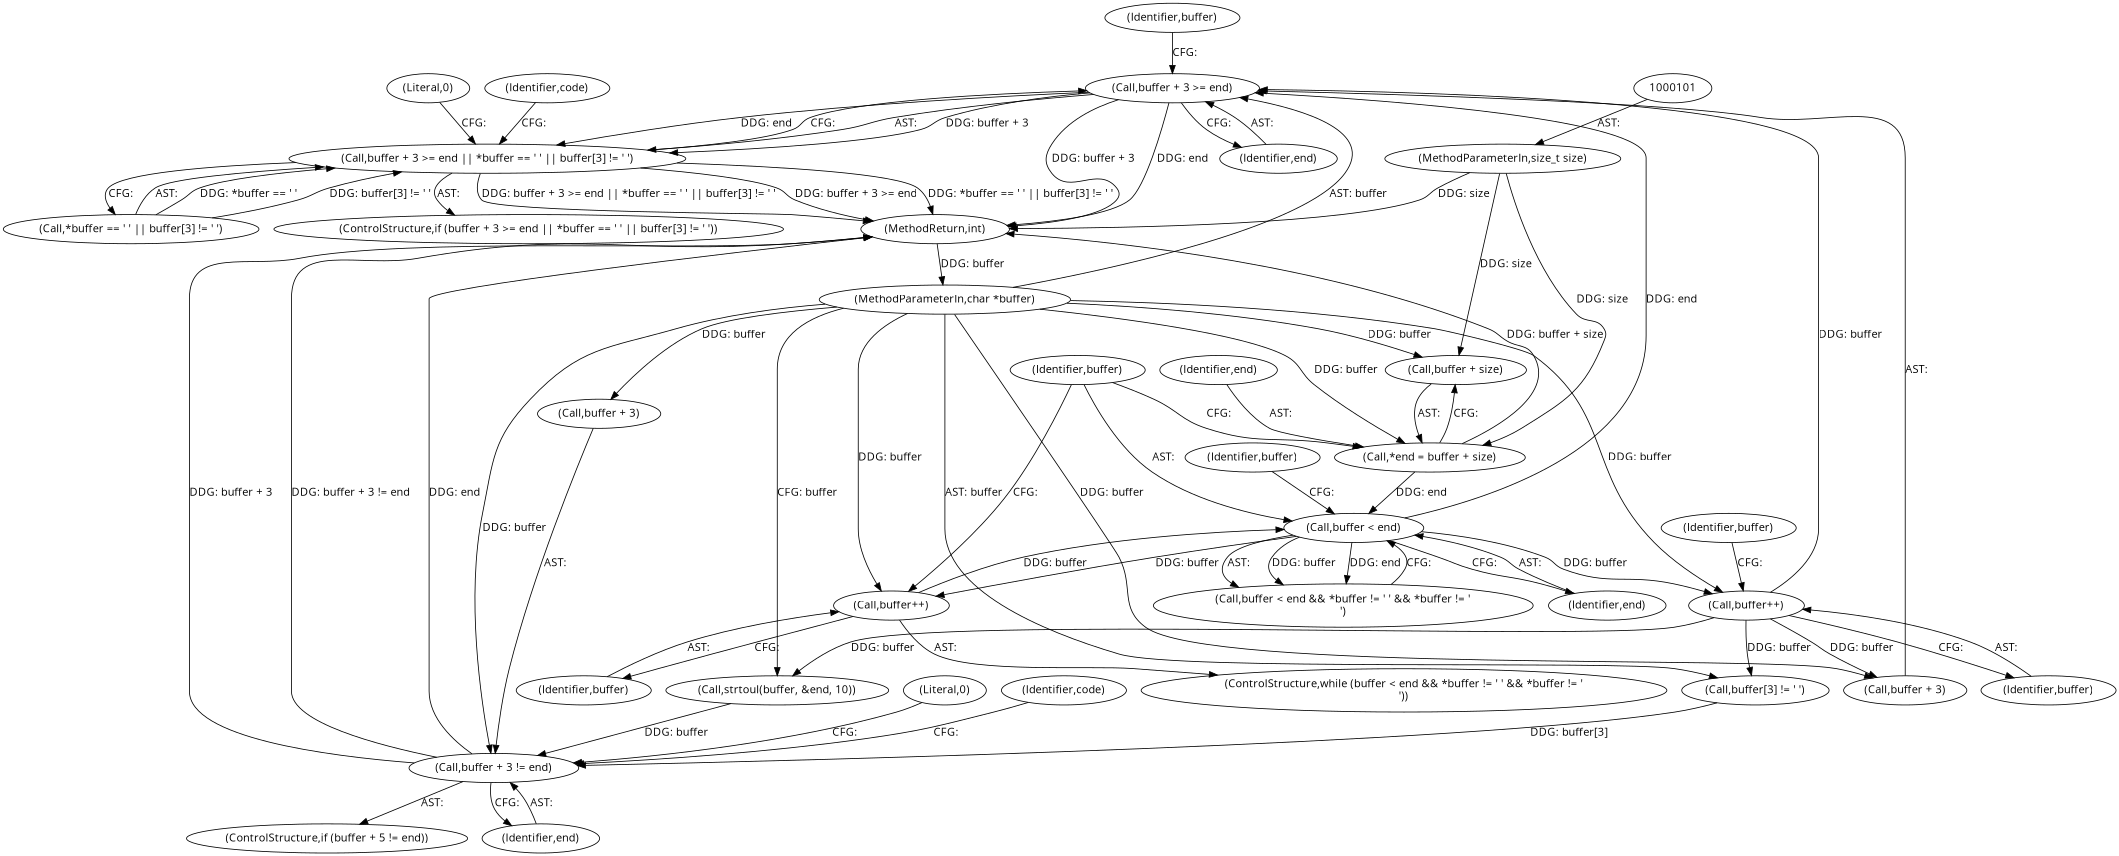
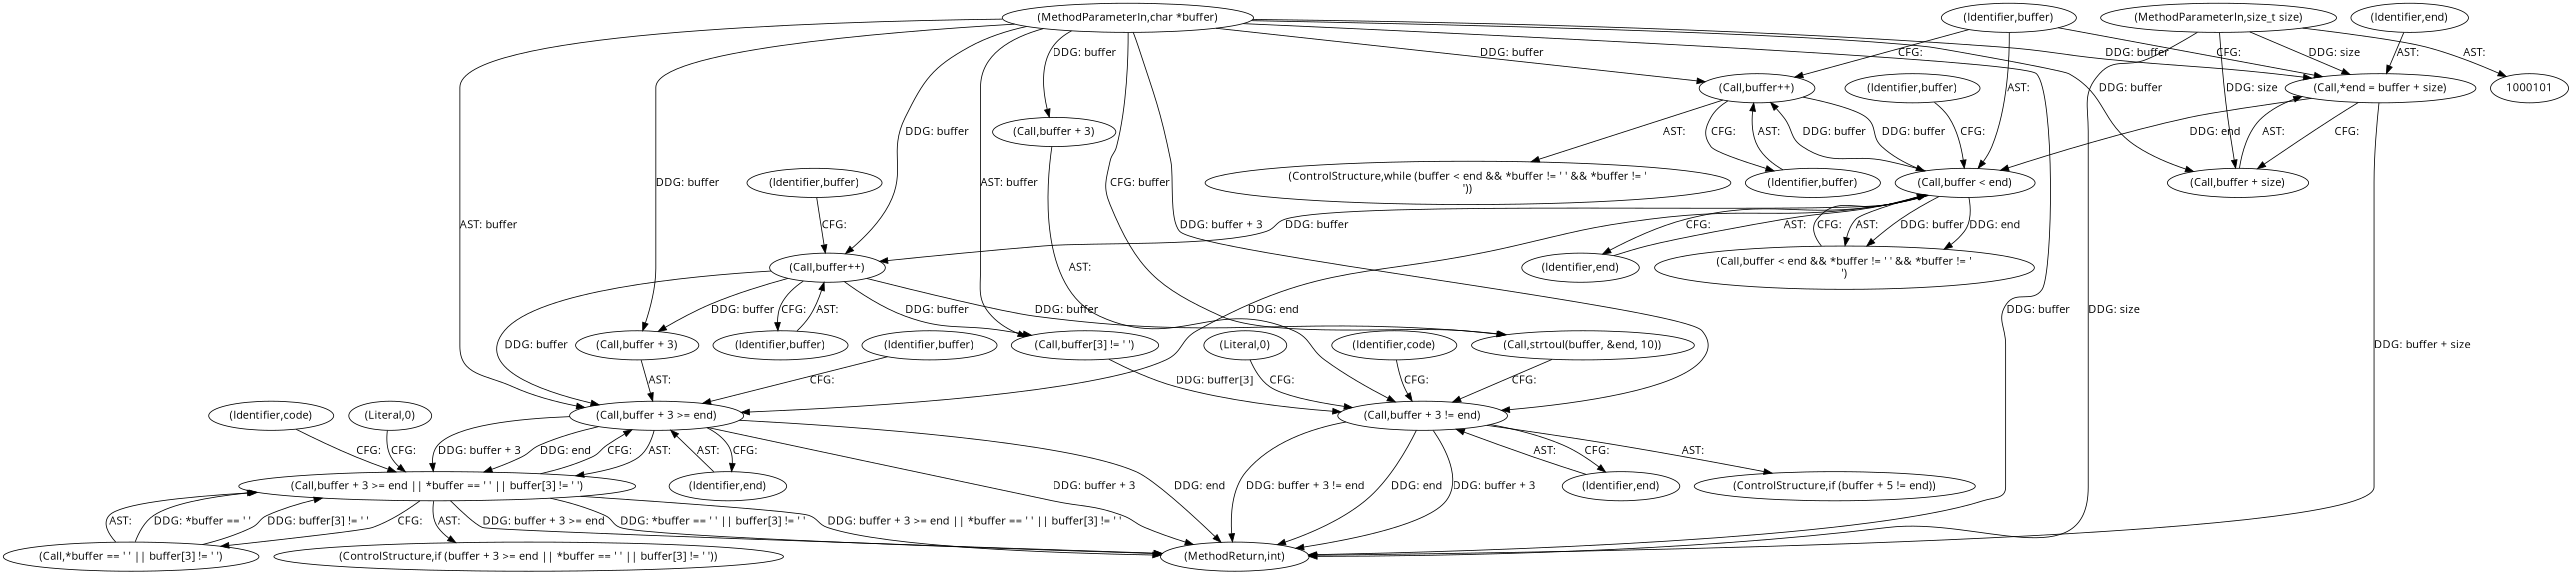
  digraph {
    fontname="Open Sans"
    node [fontname="Open Sans"]
    edge [fontname="Open Sans"]
    n1 [label="(Call,buffer + 3 >= end)"]
    n2 [label="(Call,buffer + 3 >= end || *buffer == ' ' || buffer[3] != ' ')"]
    n3 [label="(Identifier,end)"]
    n4 [label="(MethodReturn,int)"]
    n5 [label="(ControlStructure,if (buffer + 3 >= end || *buffer == ' ' || buffer[3] != ' '))"]
    n6 [label="(Call,*buffer == ' ' || buffer[3] != ' ')"]
    n7 [label="(Call,buffer + 3 != end)"]
    n8 [label="(ControlStructure,if (buffer + 5 != end))"]
    n9 [label="(Identifier,end)"]
    n10 [label="(Call,buffer++)"]
    n11 [label="(Call,buffer + 3)"]
    n12 [label="(Identifier,buffer)"]
    n13 [label="(Call,buffer[3] != ' ')"]
    n14 [label="(Call,strtoul(buffer, &end, 10))"]
    n15 [label="(Call,buffer < end)"]
    n16 [label="(Call,buffer++)"]
    n17 [label="(Identifier,end)"]
    n18 [label="(Call,buffer < end && *buffer != ' ' && *buffer != '\r')"]
    n19 [label="(ControlStructure,while (buffer < end && *buffer != ' ' && *buffer != '\r'))"]
    n20 [label="(Identifier,buffer)"]
    n21 [label="(MethodParameterIn,char *buffer)"]
    n22 [label="(Call,*end = buffer + size)"]
    n23 [label="(Call,buffer + 3)"]
    n24 [label="(Call,buffer + size)"]
    n25 [label="(MethodParameterIn,size_t size)"]
    1000101
    n27 [label="(Identifier,buffer)"]
    n28 [label="(Literal,0)"]
    n29 [label="(Literal,0)"]
    n30 [label="(Identifier,code)"]
    n31 [label="(Identifier,end)"]
    n32 [label="(Identifier,code)"]
    n33 [label="(Identifier,buffer)"]
    n34 [label="(Identifier,buffer)"]
    n35 [label="(Identifier,buffer)"]
    n1 -> n2 [label="AST: "]
    n1 -> n2 [label="DDG: buffer + 3"]
    n1 -> n2 [label="DDG: end"]
    n1 -> n3 [label="CFG: "]
    n1 -> n4 [label="DDG: buffer + 3"]
    n1 -> n4 [label="DDG: end"]
    n2 -> n1 [label="CFG: "]
    n2 -> n4 [label="DDG: buffer + 3 >= end || *buffer == ' ' || buffer[3] != ' '"]
    n2 -> n4 [label="DDG: buffer + 3 >= end"]
    n2 -> n4 [label="DDG: *buffer == ' ' || buffer[3] != ' '"]
    n2 -> n5 [label="AST: "]
    n2 -> n6 [label="CFG: "]
    n3 -> n1 [label="AST: "]
    n6 -> n2 [label="AST: "]
    n6 -> n2 [label="DDG: *buffer == ' '"]
    n6 -> n2 [label="DDG: buffer[3] != ' '"]
    n7 -> n4 [label="DDG: buffer + 3 != end"]
    n7 -> n4 [label="DDG: end"]
    n7 -> n4 [label="DDG: buffer + 3"]
    n7 -> n8 [label="AST: "]
    n7 -> n9 [label="CFG: "]
    n9 -> n7 [label="AST: "]
    n10 -> n1 [label="DDG: buffer"]
    n10 -> n11 [label="DDG: buffer"]
    n10 -> n12 [label="CFG: "]
    n10 -> n13 [label="DDG: buffer"]
    n10 -> n14 [label="DDG: buffer"]
    n11 -> n1 [label="AST: "]
    n12 -> n10 [label="AST: "]
    n13 -> n7 [label="DDG: buffer[3]"]
-   n14 -> n7 [label="DDG: buffer"]
+   n14 -> n7 [label="CFG: "]
    n15 -> n1 [label="DDG: end"]
    n15 -> n10 [label="DDG: buffer"]
    n15 -> n16 [label="DDG: buffer"]
    n15 -> n17 [label="CFG: "]
    n15 -> n18 [label="AST: "]
    n15 -> n18 [label="DDG: buffer"]
    n15 -> n18 [label="DDG: end"]
    n16 -> n15 [label="DDG: buffer"]
    n16 -> n19 [label="AST: "]
    n16 -> n20 [label="CFG: "]
    n17 -> n15 [label="AST: "]
    n18 -> n15 [label="CFG: "]
    n20 -> n16 [label="AST: "]
    n21 -> n1 [label="AST: buffer"]
-   n4 -> n21 [label="DDG: buffer"]
-   n21 -> n7 [label="DDG: buffer"]
+   n21 -> n4 [label="DDG: buffer"]
+   n21 -> n7 [label="DDG: buffer + 3"]
    n21 -> n10 [label="DDG: buffer"]
    n21 -> n11 [label="DDG: buffer"]
    n21 -> n13 [label="AST: buffer"]
    n21 -> n14 [label="CFG: buffer"]
    n21 -> n16 [label="DDG: buffer"]
    n21 -> n22 [label="DDG: buffer"]
    n21 -> n23 [label="DDG: buffer"]
    n21 -> n24 [label="DDG: buffer"]
    n22 -> n4 [label="DDG: buffer + size"]
    n22 -> n15 [label="DDG: end"]
    n22 -> n24 [label="CFG: "]
    n23 -> n7 [label="AST: "]
    n24 -> n22 [label="AST: "]
    n25 -> n4 [label="DDG: size"]
    n25 -> n22 [label="DDG: size"]
    n25 -> n24 [label="DDG: size"]
-   1000101 -> n25 [label="AST: "]
+   n25 -> 1000101 [label="AST: "]
    n27 -> n1 [label="CFG: "]
    n28 -> n2 [label="CFG: "]
    n29 -> n7 [label="CFG: "]
    n30 -> n7 [label="CFG: "]
    n31 -> n22 [label="AST: "]
    n32 -> n2 [label="CFG: "]
    n33 -> n15 [label="CFG: "]
    n34 -> n10 [label="CFG: "]
    n35 -> n15 [label="AST: "]
    n35 -> n16 [label="CFG: "]
    n35 -> n22 [label="CFG: "]
  }
